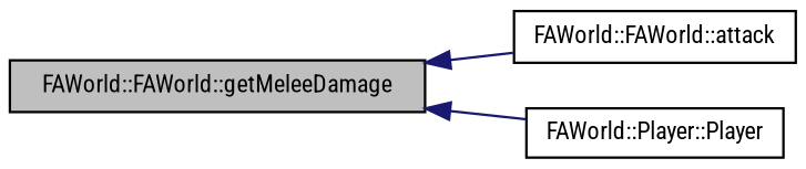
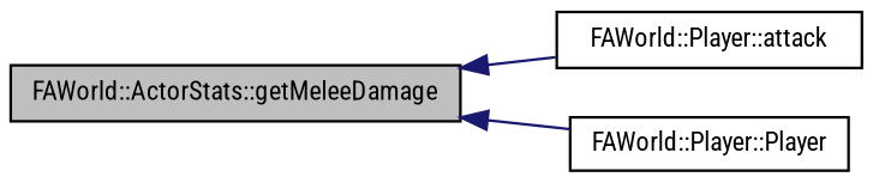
  digraph {
    fontname="Roboto Condensed"
    rankdir=LR
    node [color=black fillcolor=white fontname="Roboto Condensed" fontsize=10 shape=record style=filled]
    edge [color=midnightblue dir=back fontname="Roboto Condensed" fontsize=10 labelfontname=Helvetica labelfontsize=10 style=solid]
-   n1 [fillcolor=grey75 fontcolor=black height=0.2 label="FAWorld::FAWorld::getMeleeDamage" width=0.4]
-   n2 [height=0.2 label="FAWorld::FAWorld::attack" width=0.4]
+   n1 [fillcolor=grey75 fontcolor=black height=0.2 label="FAWorld::ActorStats::getMeleeDamage" width=0.4]
+   n2 [height=0.2 label="FAWorld::Player::attack" width=0.4]
    n3 [height=0.2 label="FAWorld::Player::Player" width=0.4]
    n1 -> n2
    n1 -> n3
  }
